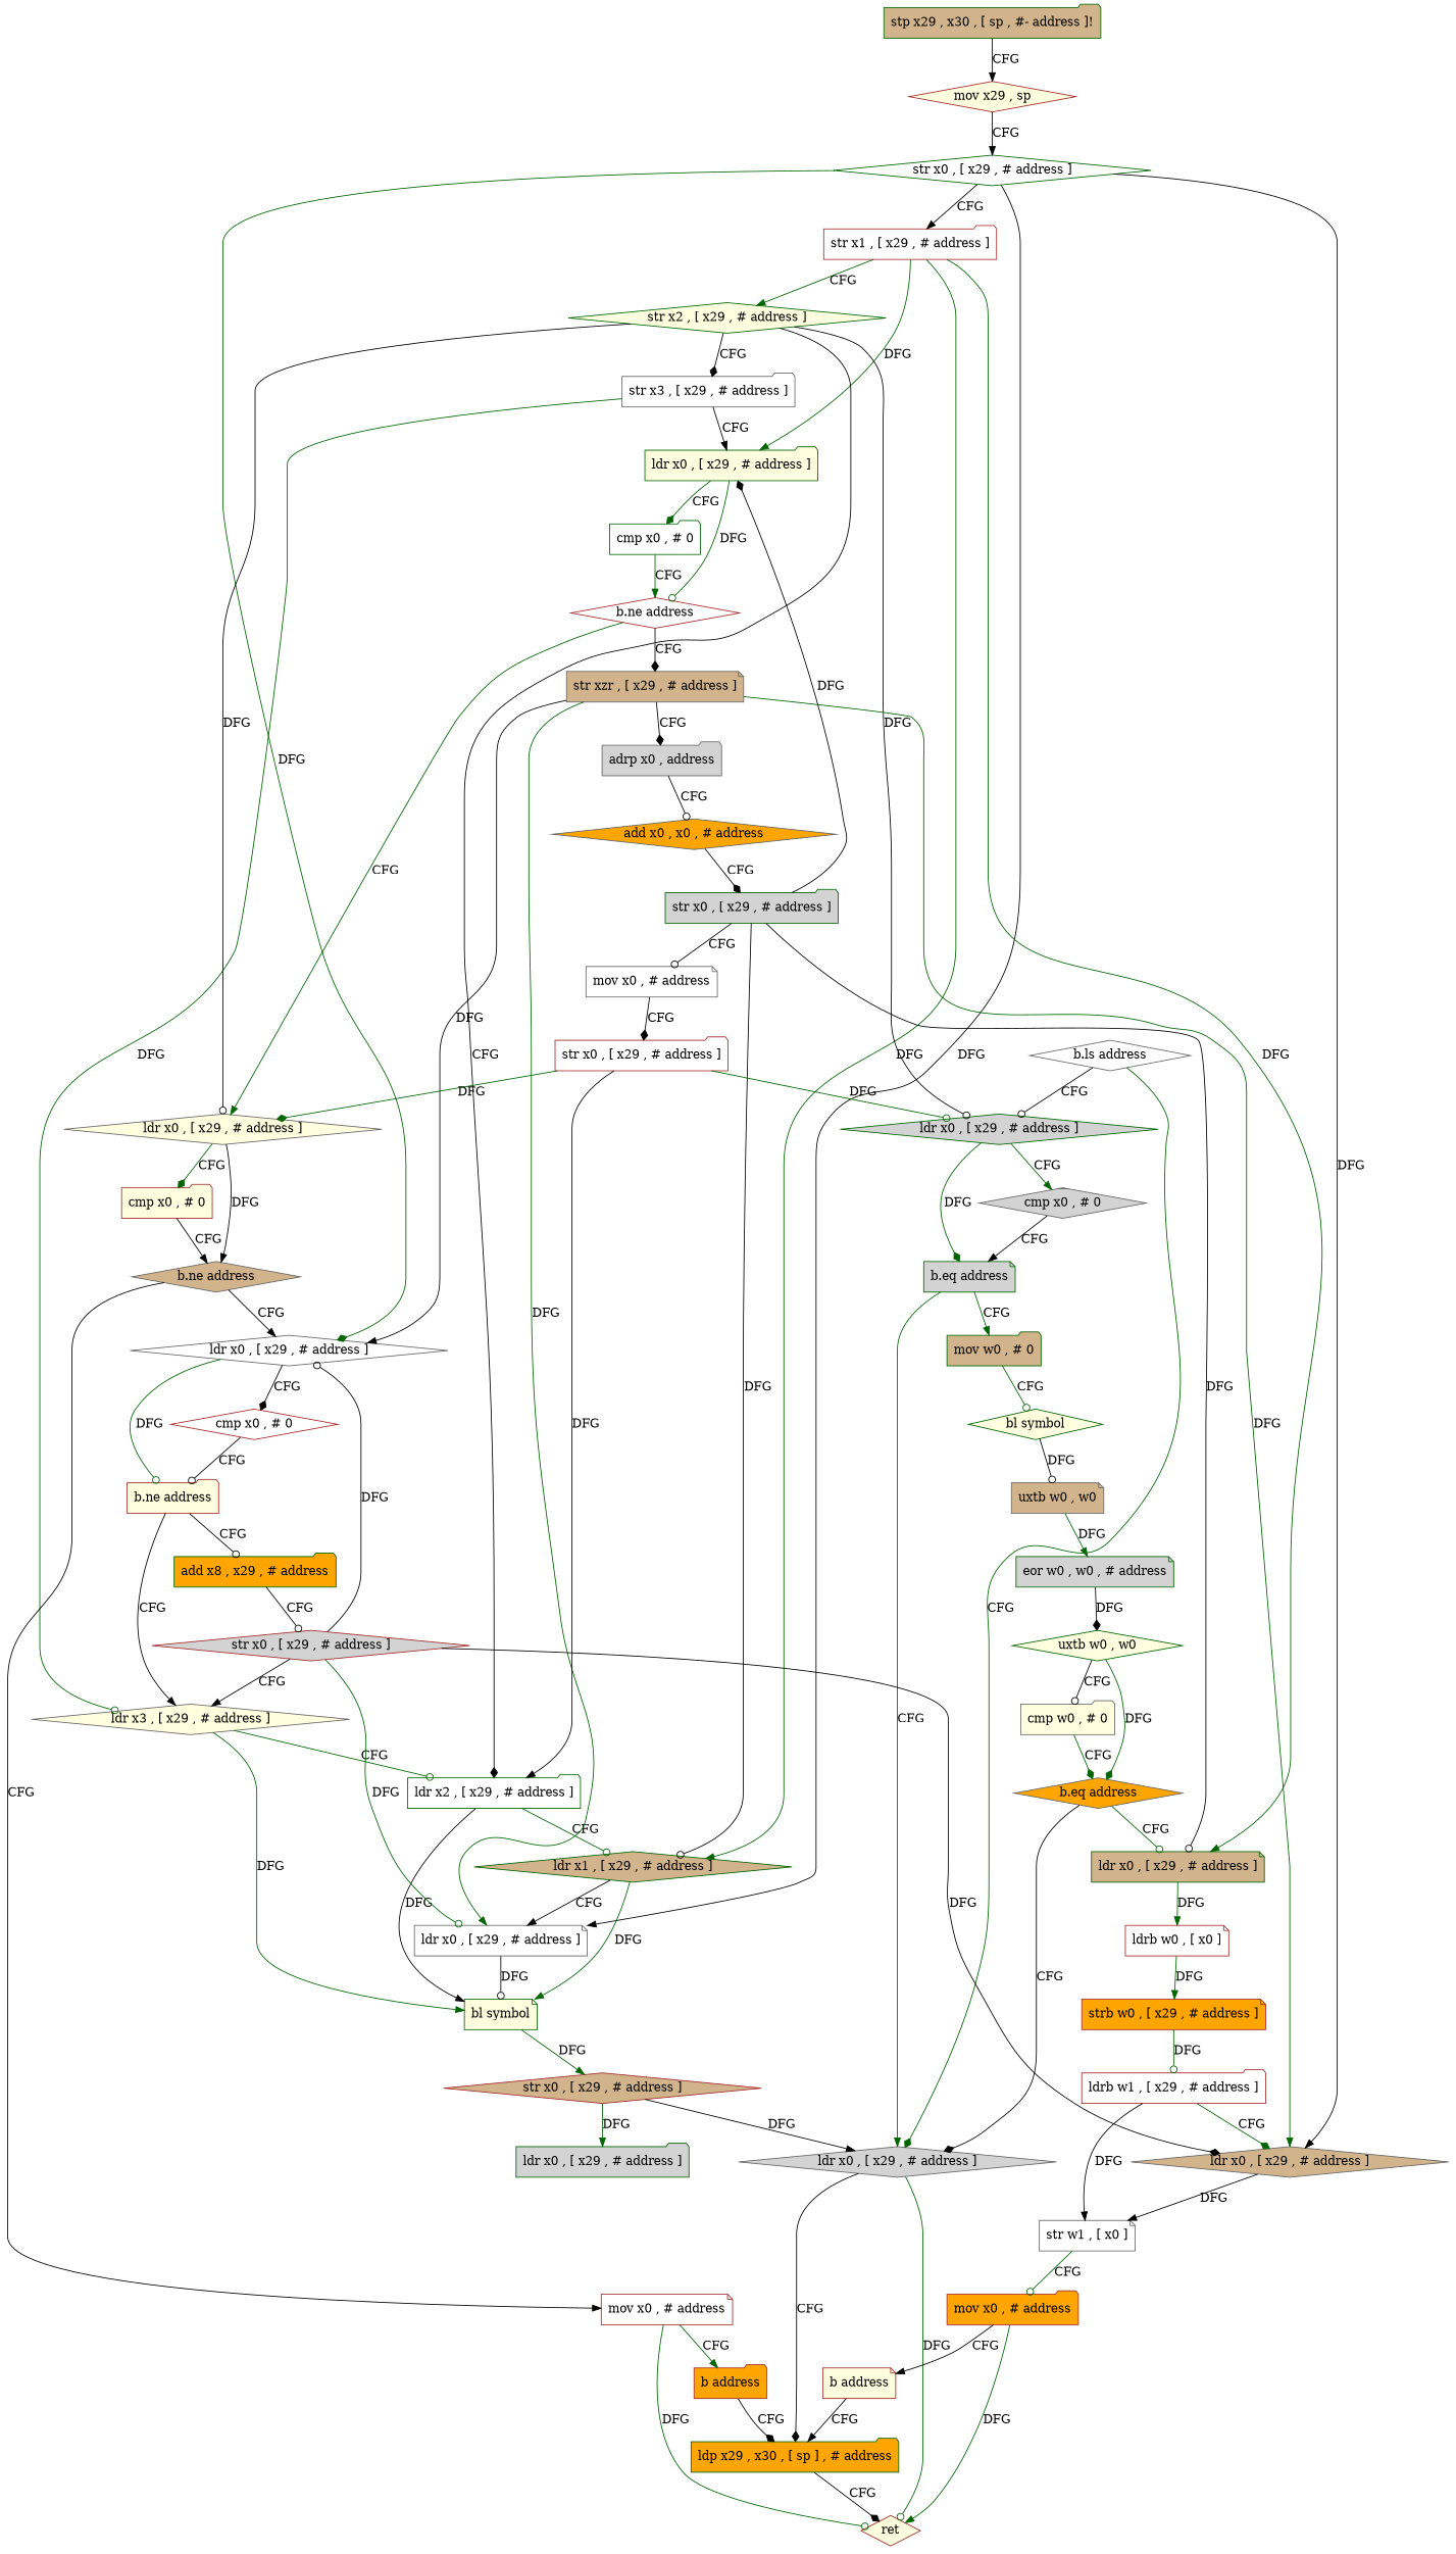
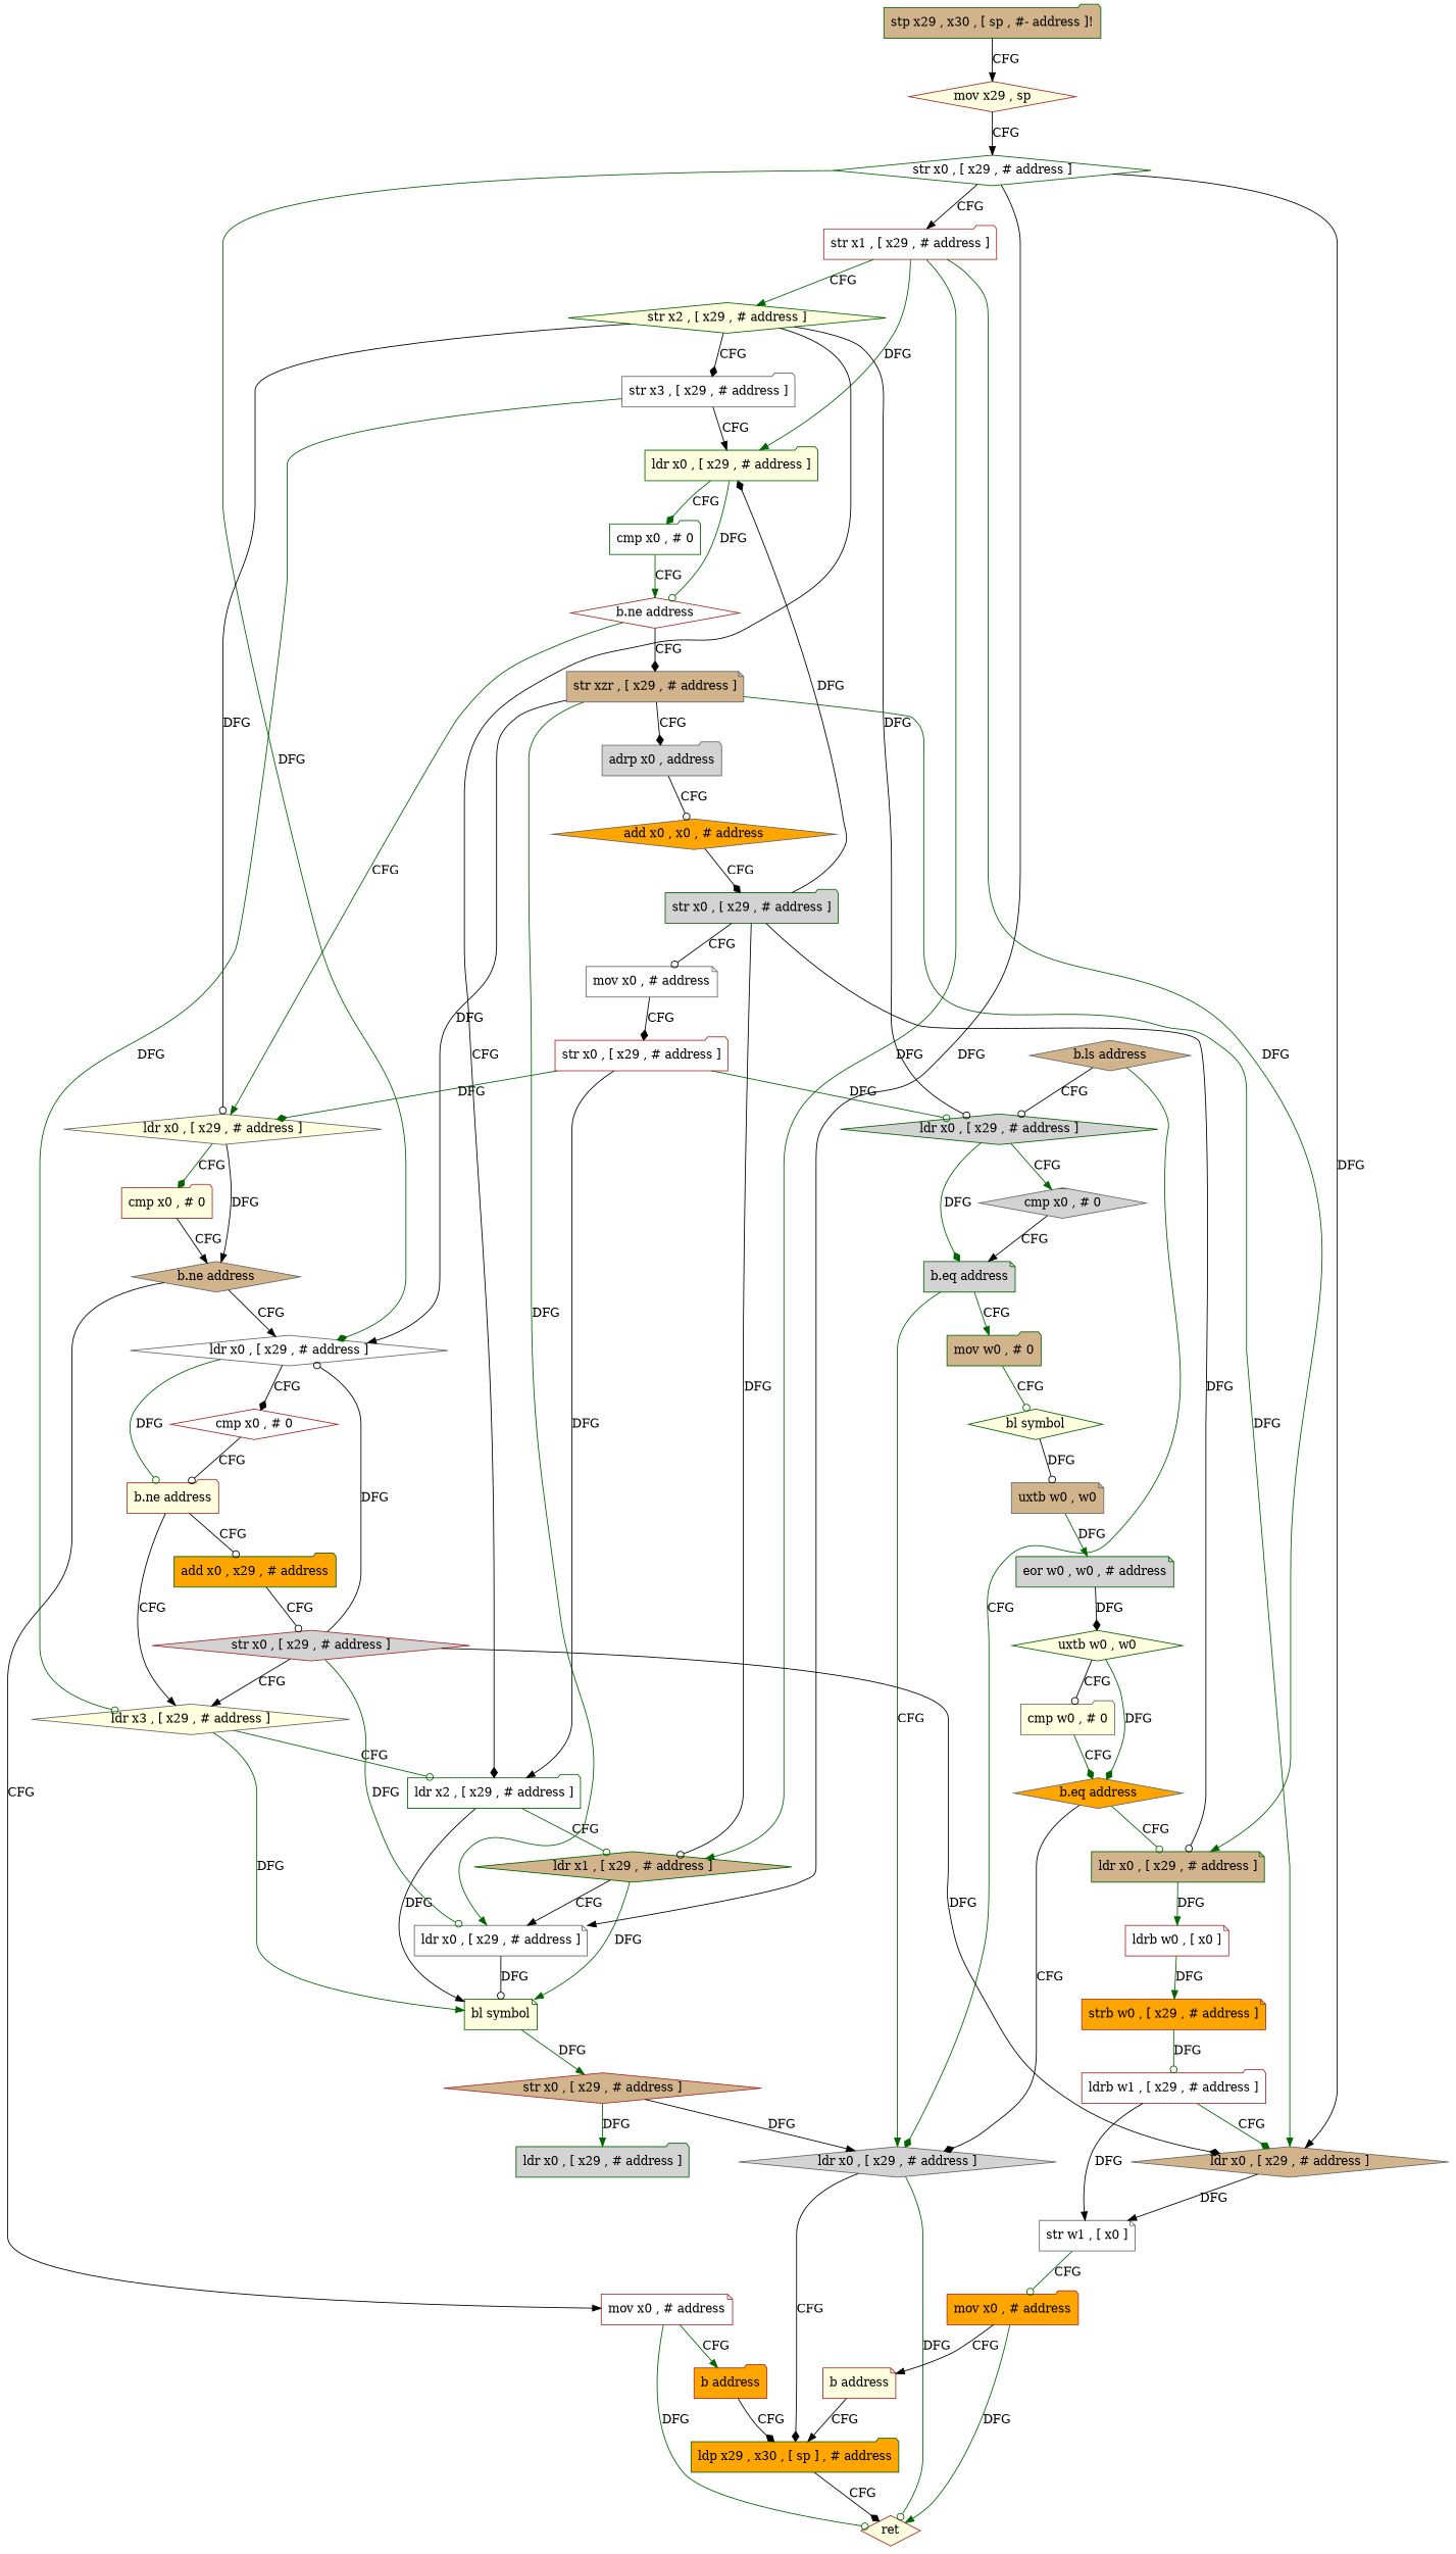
  digraph {
    node [color=darkgreen fillcolor=white shape=diamond style=filled]
    edge [arrowhead=normal color=black]
    n1 [fillcolor=tan label="stp x29 , x30 , [ sp , #- address ]!" shape=folder]
    n2 [color=brown fillcolor=lightyellow label="mov x29 , sp"]
    n3 [label="str x0 , [ x29 , # address ]"]
    n4 [color=brown label="str x1 , [ x29 , # address ]" shape=folder]
    n5 [color=gray40 label="ldr x0 , [ x29 , # address ]"]
    n6 [color=gray40 label="ldr x0 , [ x29 , # address ]" shape=note]
    n7 [color=gray40 fillcolor=tan label="ldr x0 , [ x29 , # address ]"]
    n8 [fillcolor=lightyellow label="str x2 , [ x29 , # address ]"]
    n9 [fillcolor=lightyellow label="ldr x0 , [ x29 , # address ]" shape=folder]
    n10 [fillcolor=tan label="ldr x1 , [ x29 , # address ]"]
    n11 [fillcolor=tan label="ldr x0 , [ x29 , # address ]" shape=note]
    n12 [color=brown label="cmp x0 , # 0"]
    n13 [color=brown fillcolor=lightyellow label="b.ne address" shape=folder]
    n14 [fillcolor=lightyellow label="bl symbol" shape=note]
    n15 [color=gray40 label="str w1 , [ x0 ]" shape=note]
    n16 [color=gray40 label="str x3 , [ x29 , # address ]" shape=folder]
    n17 [color=gray40 fillcolor=lightyellow label="ldr x0 , [ x29 , # address ]"]
    n18 [label="ldr x2 , [ x29 , # address ]" shape=folder]
    n19 [fillcolor=lightgrey label="ldr x0 , [ x29 , # address ]"]
    n20 [label="cmp x0 , # 0" shape=folder]
    n21 [color=brown label="b.ne address"]
    n22 [color=brown label="ldrb w0 , [ x0 ]" shape=note]
    n23 [color=gray40 fillcolor=lightyellow label="ldr x3 , [ x29 , # address ]"]
    n24 [color=brown fillcolor=lightyellow label="cmp x0 , # 0" shape=folder]
    n25 [color=gray40 fillcolor=tan label="b.ne address"]
    n26 [color=gray40 fillcolor=lightgrey label="cmp x0 , # 0"]
    n27 [fillcolor=lightgrey label="b.eq address" shape=note]
    n28 [color=gray40 fillcolor=tan label="str xzr , [ x29 , # address ]" shape=note]
    n29 [color=gray40 fillcolor=lightgrey label="adrp x0 , address" shape=folder]
    n30 [color=brown label="mov x0 , # address" shape=note]
    n31 [color=gray40 fillcolor=orange label="add x0 , x0 , # address"]
    n32 [color=brown fillcolor=orange label="b address" shape=folder]
    n33 [color=brown fillcolor=lightyellow label=ret]
-   n34 [fillcolor=orange label="add x8 , x29 , # address" shape=folder]
+   n34 [fillcolor=orange label="add x0 , x29 , # address" shape=folder]
    n35 [fillcolor=orange label="ldp x29 , x30 , [ sp ] , # address" shape=folder]
    n36 [fillcolor=lightgrey label="str x0 , [ x29 , # address ]" shape=folder]
    n37 [color=gray40 label="mov x0 , # address" shape=note]
    n38 [color=brown label="str x0 , [ x29 , # address ]" shape=folder]
    n39 [color=brown fillcolor=lightgrey label="str x0 , [ x29 , # address ]"]
    n40 [color=brown fillcolor=tan label="str x0 , [ x29 , # address ]"]
    n41 [fillcolor=lightgrey label="ldr x0 , [ x29 , # address ]" shape=folder]
    n42 [color=gray40 fillcolor=lightgrey label="ldr x0 , [ x29 , # address ]"]
-   n43 [color=gray40 label="b.ls address"]
+   n43 [color=gray40 fillcolor=tan label="b.ls address"]
    n44 [fillcolor=tan label="mov w0 , # 0" shape=folder]
    n45 [fillcolor=lightyellow label="bl symbol"]
    n46 [color=gray40 fillcolor=tan label="uxtb w0 , w0" shape=note]
    n47 [fillcolor=lightgrey label="eor w0 , w0 , # address" shape=note]
    n48 [fillcolor=lightyellow label="uxtb w0 , w0"]
    n49 [color=gray40 fillcolor=lightyellow label="cmp w0 , # 0" shape=folder]
    n50 [color=gray40 fillcolor=orange label="b.eq address"]
    n51 [color=brown fillcolor=orange label="strb w0 , [ x29 , # address ]" shape=note]
    n52 [color=brown label="ldrb w1 , [ x29 , # address ]" shape=folder]
    n53 [color=brown fillcolor=orange label="mov x0 , # address" shape=folder]
    n54 [color=brown fillcolor=lightyellow label="b address" shape=note]
    n1 -> n2 [label=CFG]
    n2 -> n3 [label=CFG]
    n3 -> n4 [label=CFG]
    n3 -> n5 [arrowhead=diamond color=darkgreen label=DFG]
    n3 -> n6 [label=DFG]
    n3 -> n7 [label=DFG]
    n4 -> n8 [color=darkgreen label=CFG]
    n4 -> n9 [color=darkgreen label=DFG]
    n4 -> n10 [color=darkgreen label=DFG]
    n4 -> n11 [color=darkgreen label=DFG]
    n5 -> n12 [arrowhead=diamond label=CFG]
    n5 -> n13 [arrowhead=odot color=darkgreen label=DFG]
    n6 -> n14 [arrowhead=odot label=DFG]
    n7 -> n15 [label=DFG]
    n8 -> n16 [arrowhead=diamond label=CFG]
    n8 -> n17 [arrowhead=odot label=DFG]
    n8 -> n18 [arrowhead=diamond label=CFG]
    n8 -> n19 [arrowhead=odot label=DFG]
    n9 -> n20 [arrowhead=diamond color=darkgreen label=CFG]
    n9 -> n21 [arrowhead=odot color=darkgreen label=DFG]
    n10 -> n6 [label=CFG]
    n10 -> n14 [color=darkgreen label=DFG]
    n11 -> n22 [color=darkgreen label=DFG]
    n12 -> n13 [arrowhead=odot label=CFG]
    n13 -> n23 [label=CFG]
    n13 -> n34 [arrowhead=odot label=CFG]
    n14 -> n40 [color=darkgreen label=DFG]
    n15 -> n53 [arrowhead=odot color=darkgreen label=CFG]
    n16 -> n9 [label=CFG]
    n16 -> n23 [arrowhead=odot color=darkgreen label=DFG]
    n17 -> n24 [arrowhead=diamond color=darkgreen label=CFG]
    n17 -> n25 [label=DFG]
    n18 -> n10 [arrowhead=odot color=darkgreen label=CFG]
    n18 -> n14 [label=DFG]
    n19 -> n26 [color=darkgreen label=CFG]
    n19 -> n27 [arrowhead=diamond color=darkgreen label=DFG]
    n20 -> n21 [color=darkgreen label=CFG]
    n21 -> n17 [color=darkgreen label=CFG]
    n21 -> n28 [arrowhead=diamond label=CFG]
    n22 -> n51 [color=darkgreen label=DFG]
    n23 -> n14 [color=darkgreen label=DFG]
    n23 -> n18 [arrowhead=odot color=darkgreen label=CFG]
    n24 -> n25 [label=CFG]
    n25 -> n5 [label=CFG]
    n25 -> n30 [label=CFG]
    n26 -> n27 [label=CFG]
    n27 -> n42 [color=darkgreen label=CFG]
    n27 -> n44 [color=darkgreen label=CFG]
    n28 -> n5 [label=DFG]
    n28 -> n6 [color=darkgreen label=DFG]
    n28 -> n7 [color=darkgreen label=DFG]
    n28 -> n29 [arrowhead=diamond label=CFG]
    n29 -> n31 [arrowhead=odot label=CFG]
    n30 -> n32 [color=darkgreen label=CFG]
    n30 -> n33 [arrowhead=odot color=darkgreen label=DFG]
    n31 -> n36 [arrowhead=diamond label=CFG]
    n32 -> n35 [arrowhead=diamond label=CFG]
    n34 -> n39 [arrowhead=odot label=CFG]
    n35 -> n33 [arrowhead=diamond label=CFG]
    n36 -> n9 [arrowhead=diamond label=DFG]
    n36 -> n10 [arrowhead=odot label=DFG]
    n36 -> n11 [arrowhead=odot label=DFG]
    n36 -> n37 [arrowhead=odot label=CFG]
    n37 -> n38 [arrowhead=diamond label=CFG]
    n38 -> n17 [arrowhead=diamond color=darkgreen label=DFG]
    n38 -> n18 [label=DFG]
    n38 -> n19 [arrowhead=odot color=darkgreen label=DFG]
    n39 -> n5 [arrowhead=odot label=DFG]
    n39 -> n6 [arrowhead=odot color=darkgreen label=DFG]
    n39 -> n7 [arrowhead=diamond label=DFG]
    n39 -> n23 [label=CFG]
    n40 -> n41 [color=darkgreen label=DFG]
    n40 -> n42 [label=DFG]
    n42 -> n33 [arrowhead=odot color=darkgreen label=DFG]
    n42 -> n35 [arrowhead=diamond label=CFG]
    n43 -> n19 [arrowhead=odot label=CFG]
    n43 -> n42 [arrowhead=diamond color=darkgreen label=CFG]
    n44 -> n45 [arrowhead=odot color=darkgreen label=CFG]
    n45 -> n46 [arrowhead=odot label=DFG]
    n46 -> n47 [color=darkgreen label=DFG]
    n47 -> n48 [arrowhead=diamond label=DFG]
    n48 -> n49 [arrowhead=odot label=CFG]
    n48 -> n50 [arrowhead=diamond color=darkgreen label=DFG]
    n49 -> n50 [arrowhead=diamond color=darkgreen label=CFG]
    n50 -> n11 [arrowhead=odot color=darkgreen label=CFG]
    n50 -> n42 [arrowhead=diamond label=CFG]
    n51 -> n52 [arrowhead=odot color=darkgreen label=DFG]
    n52 -> n7 [arrowhead=diamond color=darkgreen label=CFG]
    n52 -> n15 [label=DFG]
    n53 -> n33 [color=darkgreen label=DFG]
    n53 -> n54 [label=CFG]
    n54 -> n35 [label=CFG]
  }
